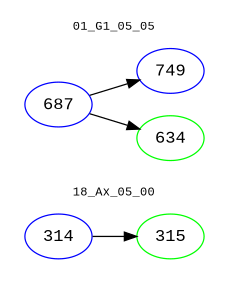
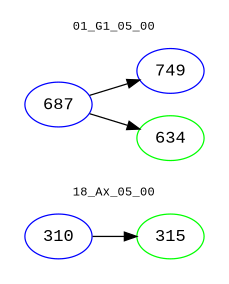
  digraph {
    fontname="Liberation Mono"
    rankdir=LR
    node [color=blue fontname="Liberation Mono"]
    edge [color=black fontname="Liberation Mono"]
-   n1 [label=314]
+   n1 [label=310]
    n2 [color=green label=315]
    n3 [label=687]
    n4 [color=green label=634]
    n5 [label=749]
    subgraph cluster_1 {
      color=white
      fontsize=10
      label="18_Ax_05_00"
      n1
      n2
    }
    subgraph cluster_2 {
      color=white
      fontsize=10
-     label="01_G1_05_05"
+     label="01_G1_05_00"
      n3
      n4
      n5
    }
    n1 -> n2
    n3 -> n4
    n3 -> n5
  }
